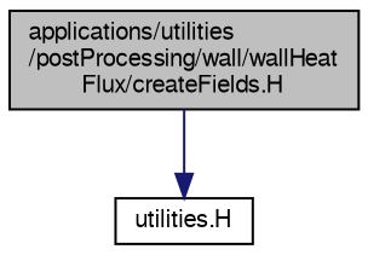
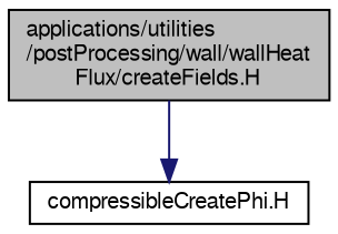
  digraph {
    node [color=black fontname=FreeSans fontsize=10 shape=record]
    n1 [fillcolor=grey75 fontcolor=black height=0.2 label="applications/utilities\l/postProcessing/wall/wallHeat\lFlux/createFields.H" style=filled width=0.4]
-   n2 [height=0.2 label="utilities.H" width=0.4]
+   n2 [height=0.2 label="compressibleCreatePhi.H" width=0.4]
    n1 -> n2 [color=midnightblue fontname=FreeSans fontsize=10 labelfontname=FreeSans labelfontsize=10 style=solid]
  }
